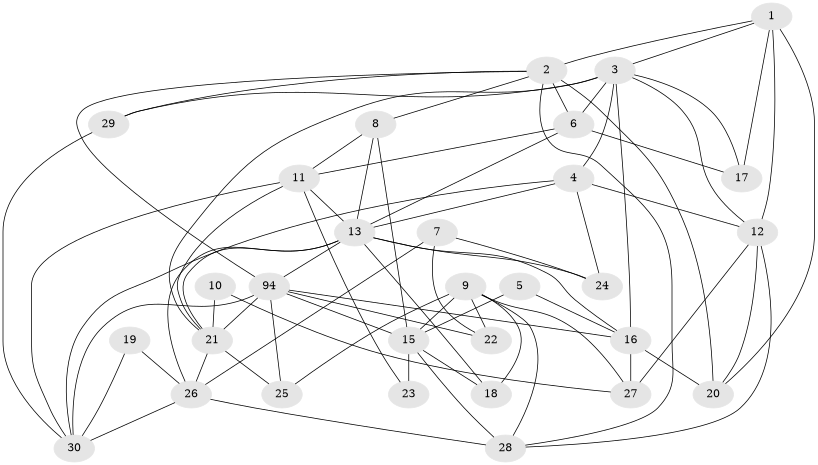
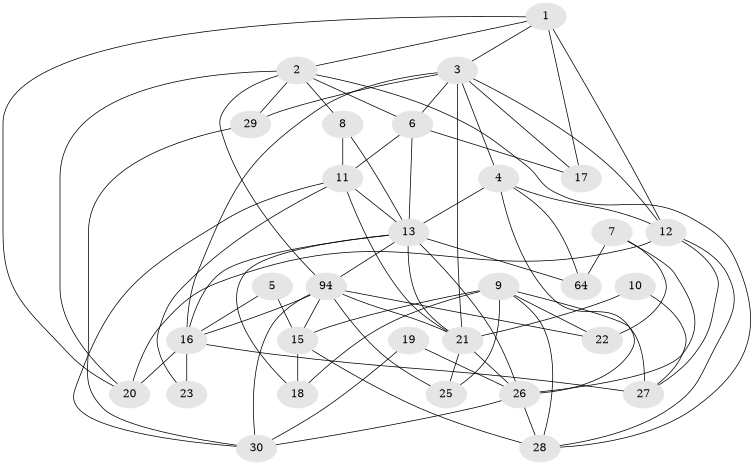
  graph {
    node [color=gray90 style=filled]
    edge [weight=1.0]
    1
    2
    3
    12
    17
    20
    6
    8
    n9 [label=94]
    28
    29
    4
    16
    21
    27
    13
    11
    15
    22
    25
    30
-   24
+   24 [label=64]
    26
    18
    5
    23
    7
    9
    10
    19
    1 -- 2
    1 -- 3
    1 -- 12 [weight=2.0]
    1 -- 17
    1 -- 20
    2 -- 20 [weight=2.0]
    2 -- 6
    2 -- 8
    2 -- n9
    2 -- 28
    2 -- 29
    3 -- 12
    3 -- 17
    3 -- 6
    3 -- 29 [weight=2.0]
    3 -- 4
    3 -- 16
    3 -- 21
    12 -- 20
    12 -- 28
    12 -- 27
    6 -- 17
    6 -- 13
    6 -- 11
    8 -- 13
    8 -- 11
-   8 -- 15
    n9 -- 16
    n9 -- 21
    n9 -- 15
    n9 -- 22 [weight=2.0]
    n9 -- 25 [weight=2.0]
    n9 -- 30 [weight=2.0]
    29 -- 30 [weight=2.0]
    4 -- 12
    4 -- 13
    4 -- 24
-   4 -- 30
+   4 -- 26
    16 -- 20
    16 -- 27 [weight=2.0]
    21 -- 25
    21 -- 26
    13 -- n9
    13 -- 16
    13 -- 21
    13 -- 24
    13 -- 26
    13 -- 18
    11 -- 21
    11 -- 13
    11 -- 30
    11 -- 23
    15 -- 28 [weight=2.0]
    15 -- 18
-   15 -- 23 [weight=3.0]
+   16 -- 23 [weight=3.0]
    26 -- 28
    26 -- 30
    5 -- 16
    5 -- 15
    7 -- 22
    7 -- 24
    7 -- 26
    9 -- 28
    9 -- 27
    9 -- 15 [weight=2.0]
    9 -- 22
    9 -- 25
    9 -- 18
    10 -- 21 [weight=2.0]
    10 -- 27
    19 -- 30
    19 -- 26
  }
